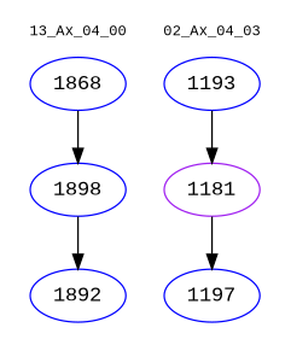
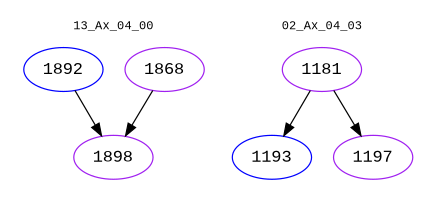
  digraph {
    fontname="Liberation Mono"
    node [color=blue fontname="Liberation Mono"]
    edge [color=black fontname="Liberation Mono"]
-   n1 [label=1898]
-   n2 [label=1868]
+   n1 [color=purple label=1898]
+   n2 [color=purple label=1868]
    n3 [label=1892]
    n4 [label=1193]
-   n5 [label=1197]
+   n5 [color=purple label=1197]
    n6 [color=purple label=1181]
    subgraph cluster_1 {
      color=white
      fontsize=10
      label="13_Ax_04_00"
      n1
      n2
      n3
    }
    subgraph cluster_2 {
      color=white
      fontsize=10
      label="02_Ax_04_03"
      n4
      n5
      n6
    }
-   n1 -> n3
+   n3 -> n1
    n2 -> n1
-   n4 -> n6
+   n6 -> n4
    n6 -> n5
  }
